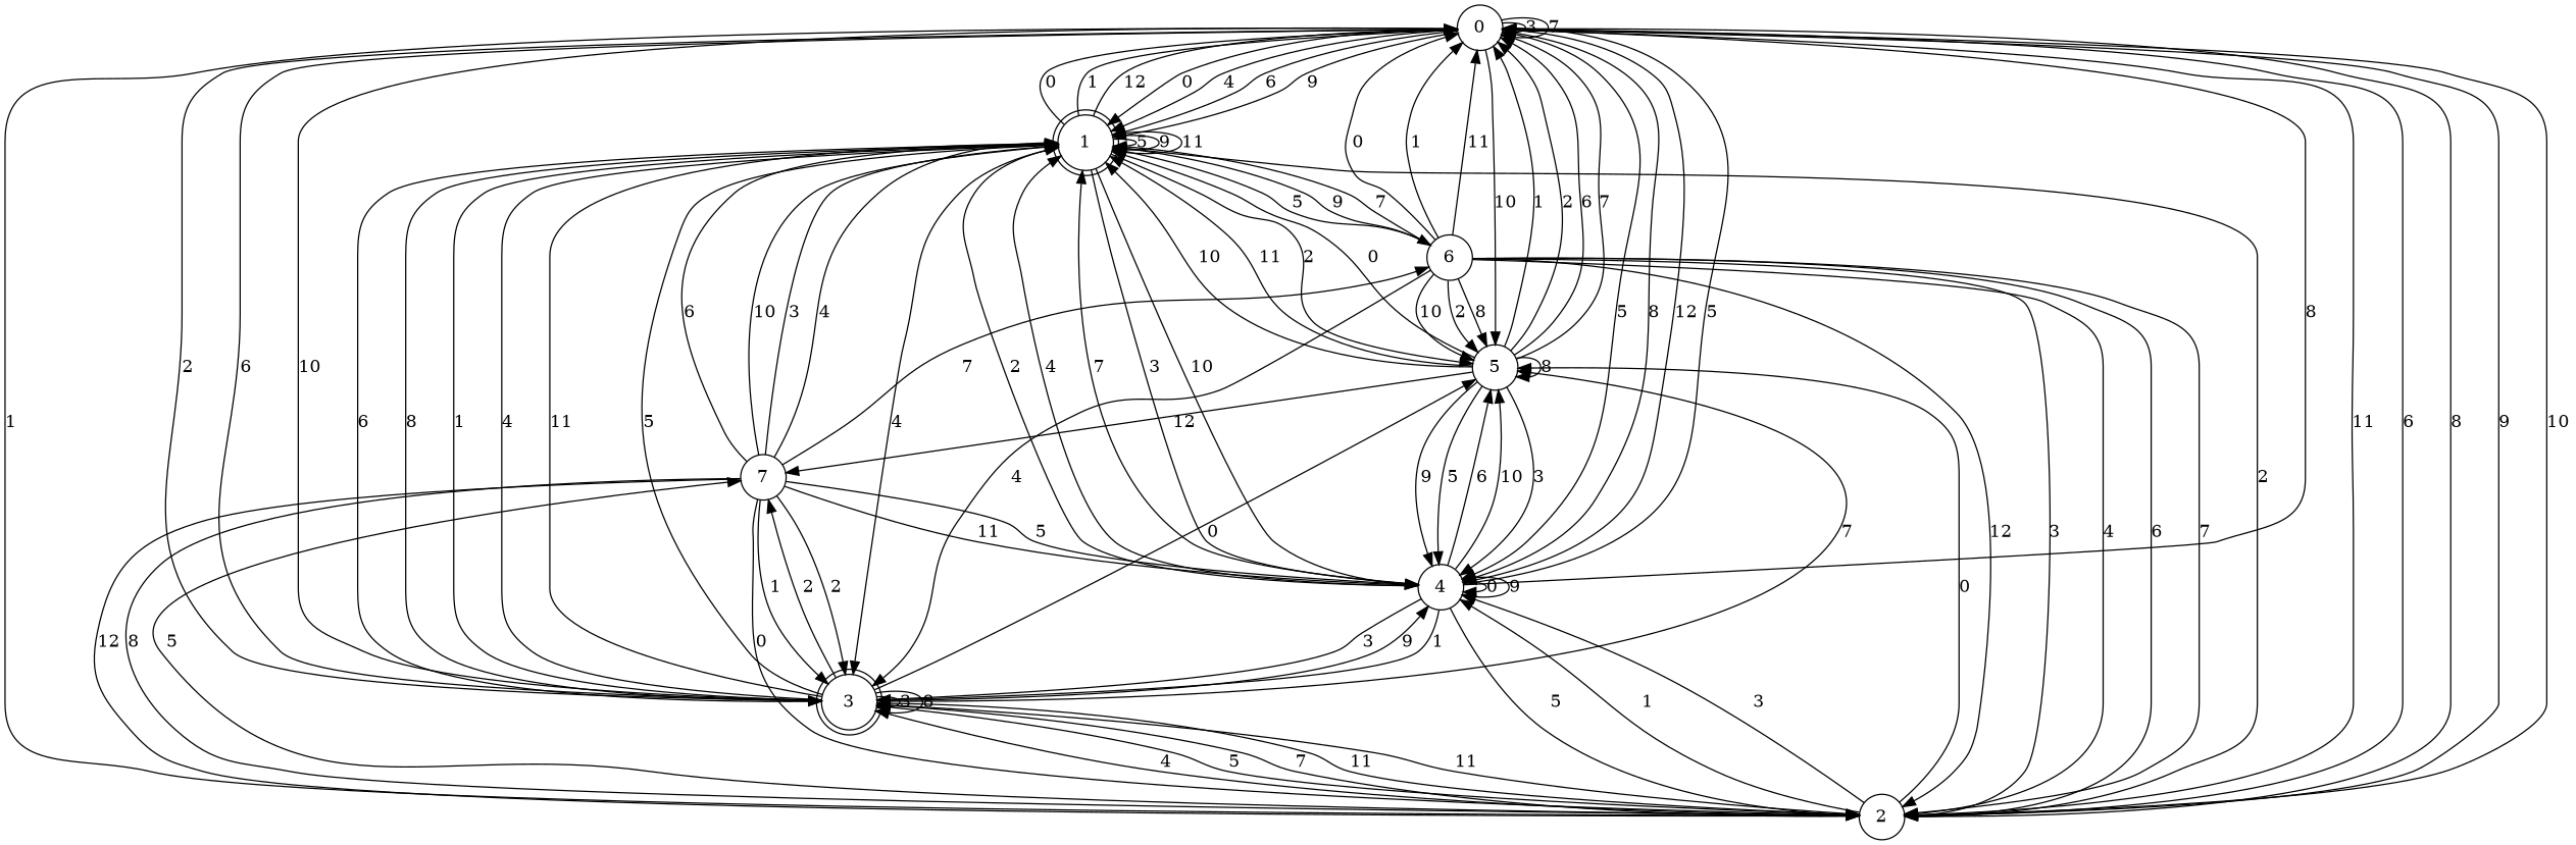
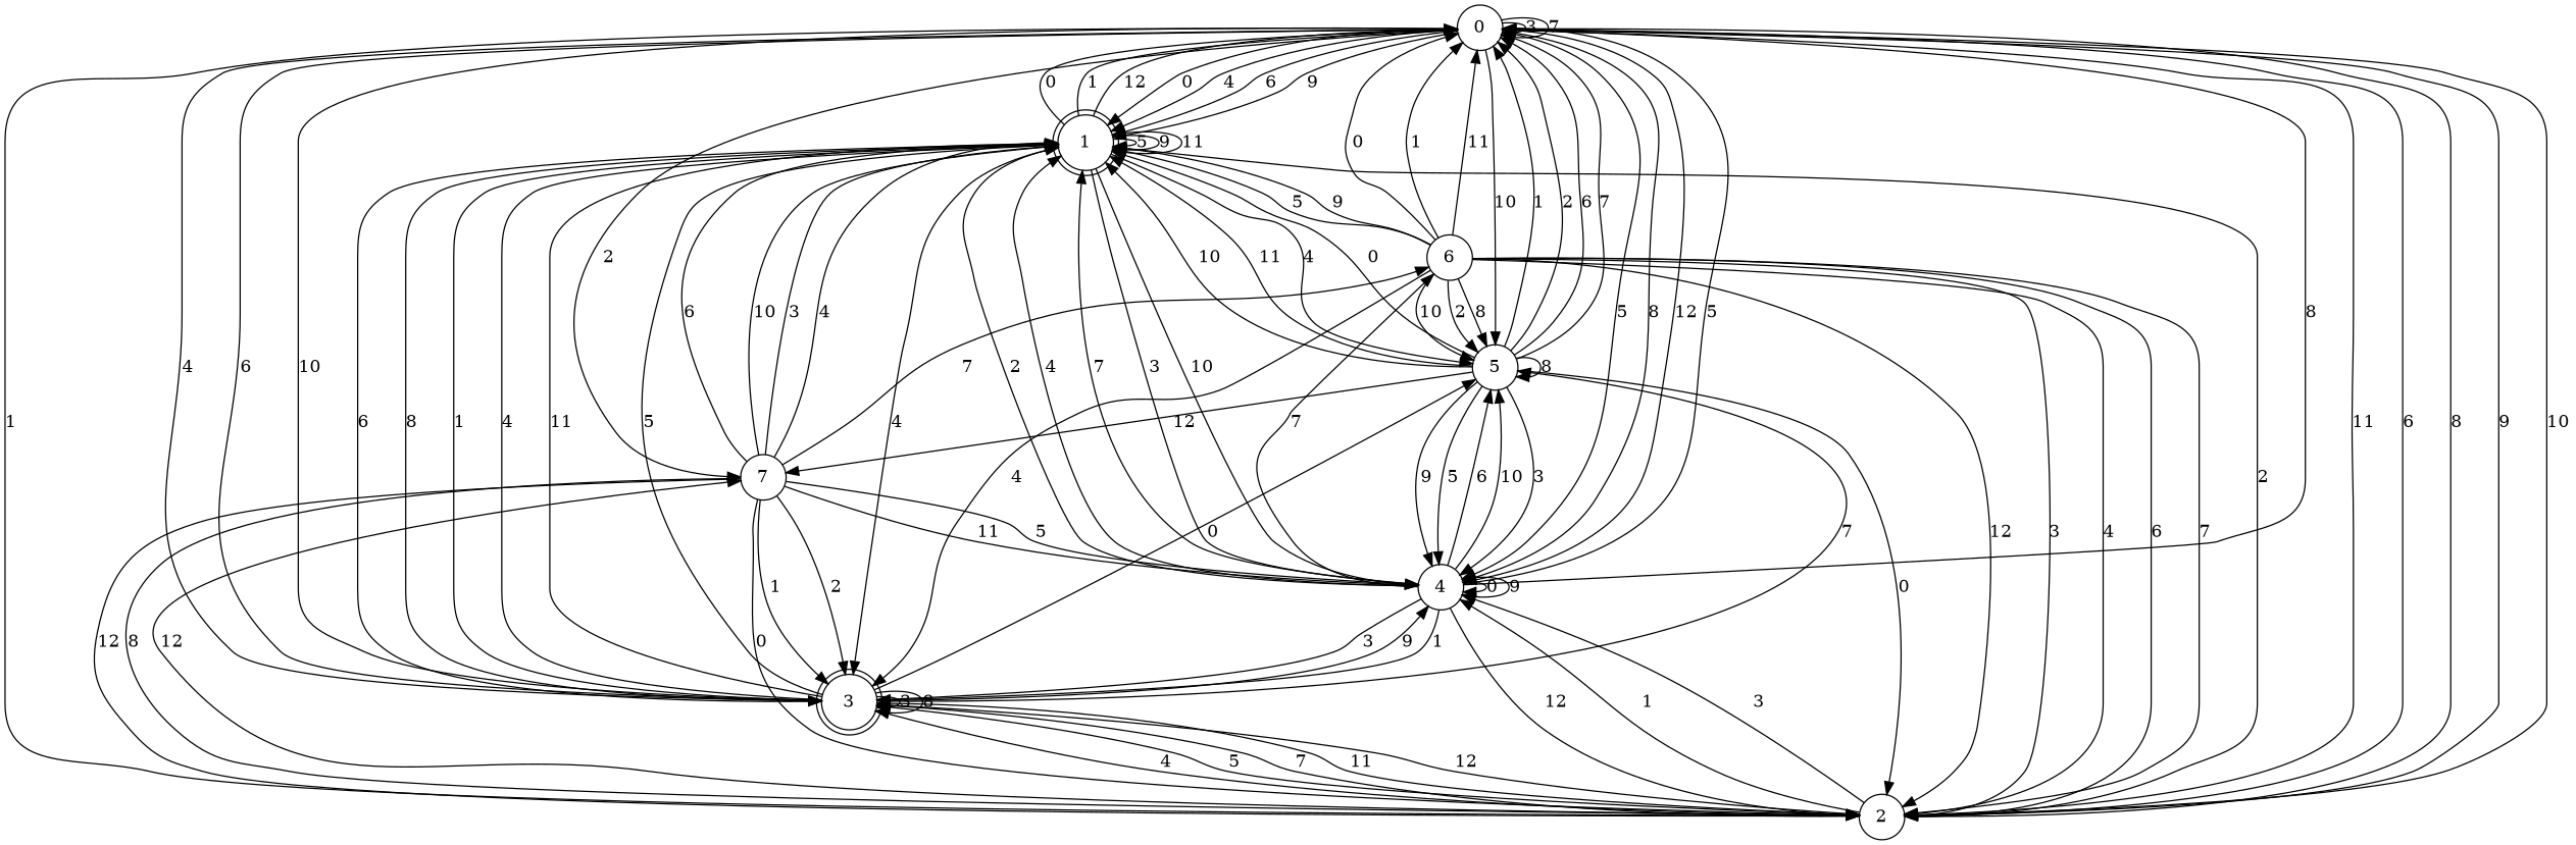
  digraph {
    node [shape=circle]
    n1 [label=0]
    n2 [label=1 shape=doublecircle]
    n3 [label=2]
    n4 [label=3 shape=doublecircle]
    n5 [label=4]
    n6 [label=5]
    n7 [label=6]
    n8 [label=7]
    n1 -> n1 [label=3]
    n1 -> n1 [label=7]
    n1 -> n2 [label=0]
    n1 -> n2 [label=4]
    n1 -> n2 [label=6]
    n1 -> n2 [label=9]
    n1 -> n3 [label=1]
    n1 -> n3 [label=11]
-   n1 -> n4 [label=2]
+   n1 -> n4 [label=4]
    n1 -> n5 [label=5]
    n1 -> n5 [label=8]
    n1 -> n5 [label=12]
    n1 -> n6 [label=10]
    n2 -> n1 [label=0]
    n2 -> n1 [label=1]
    n2 -> n1 [label=12]
    n2 -> n2 [label=5]
    n2 -> n2 [label=9]
    n2 -> n2 [label=11]
    n2 -> n4 [label=4]
    n2 -> n4 [label=6]
    n2 -> n4 [label=8]
    n2 -> n5 [label=3]
    n2 -> n5 [label=10]
-   n2 -> n6 [label=2]
-   n2 -> n7 [label=7]
+   n2 -> n6 [label=4]
+   n5 -> n7 [label=7]
    n3 -> n1 [label=6]
    n3 -> n1 [label=8]
    n3 -> n1 [label=9]
    n3 -> n1 [label=10]
    n3 -> n2 [label=2]
    n3 -> n4 [label=4]
    n3 -> n4 [label=5]
    n3 -> n4 [label=7]
    n3 -> n4 [label=11]
    n3 -> n5 [label=1]
    n3 -> n5 [label=3]
-   n3 -> n6 [label=0]
-   n3 -> n8 [label=5]
+   n6 -> n3 [label=0]
+   n3 -> n8 [label=12]
    n4 -> n1 [label=6]
    n4 -> n1 [label=10]
    n4 -> n2 [label=1]
    n4 -> n2 [label=4]
    n4 -> n2 [label=5]
    n4 -> n2 [label=11]
-   n4 -> n3 [label=11]
+   n4 -> n3 [label=12]
    n4 -> n4 [label=3]
    n4 -> n4 [label=8]
    n4 -> n5 [label=9]
    n4 -> n6 [label=0]
    n4 -> n6 [label=7]
-   n4 -> n8 [label=2]
+   n1 -> n8 [label=2]
    n5 -> n1 [label=5]
    n5 -> n1 [label=8]
    n5 -> n2 [label=2]
    n5 -> n2 [label=4]
    n5 -> n2 [label=7]
-   n5 -> n3 [label=5]
+   n5 -> n3 [label=12]
    n5 -> n4 [label=1]
    n5 -> n4 [label=3]
    n5 -> n5 [label=0]
    n5 -> n5 [label=9]
    n5 -> n6 [label=6]
    n5 -> n6 [label=10]
    n6 -> n1 [label=1]
    n6 -> n1 [label=2]
    n6 -> n1 [label=6]
    n6 -> n1 [label=7]
    n6 -> n2 [label=0]
    n6 -> n2 [label=10]
    n6 -> n2 [label=11]
    n6 -> n5 [label=3]
    n6 -> n5 [label=5]
    n6 -> n5 [label=9]
    n6 -> n6 [label=8]
    n6 -> n8 [label=12]
    n7 -> n1 [label=0]
    n7 -> n1 [label=1]
    n7 -> n1 [label=11]
    n7 -> n2 [label=5]
    n7 -> n2 [label=9]
    n7 -> n3 [label=3]
    n7 -> n3 [label=4]
    n7 -> n3 [label=6]
    n7 -> n3 [label=7]
    n7 -> n3 [label=12]
    n7 -> n4 [label=4]
    n7 -> n6 [label=2]
    n7 -> n6 [label=8]
    n7 -> n6 [label=10]
    n8 -> n2 [label=3]
    n8 -> n2 [label=4]
    n8 -> n2 [label=6]
    n8 -> n2 [label=10]
    n8 -> n3 [label=0]
    n8 -> n3 [label=8]
    n8 -> n3 [label=12]
    n8 -> n4 [label=1]
    n8 -> n4 [label=2]
    n8 -> n5 [label=5]
    n8 -> n5 [label=11]
    n8 -> n7 [label=7]
  }
